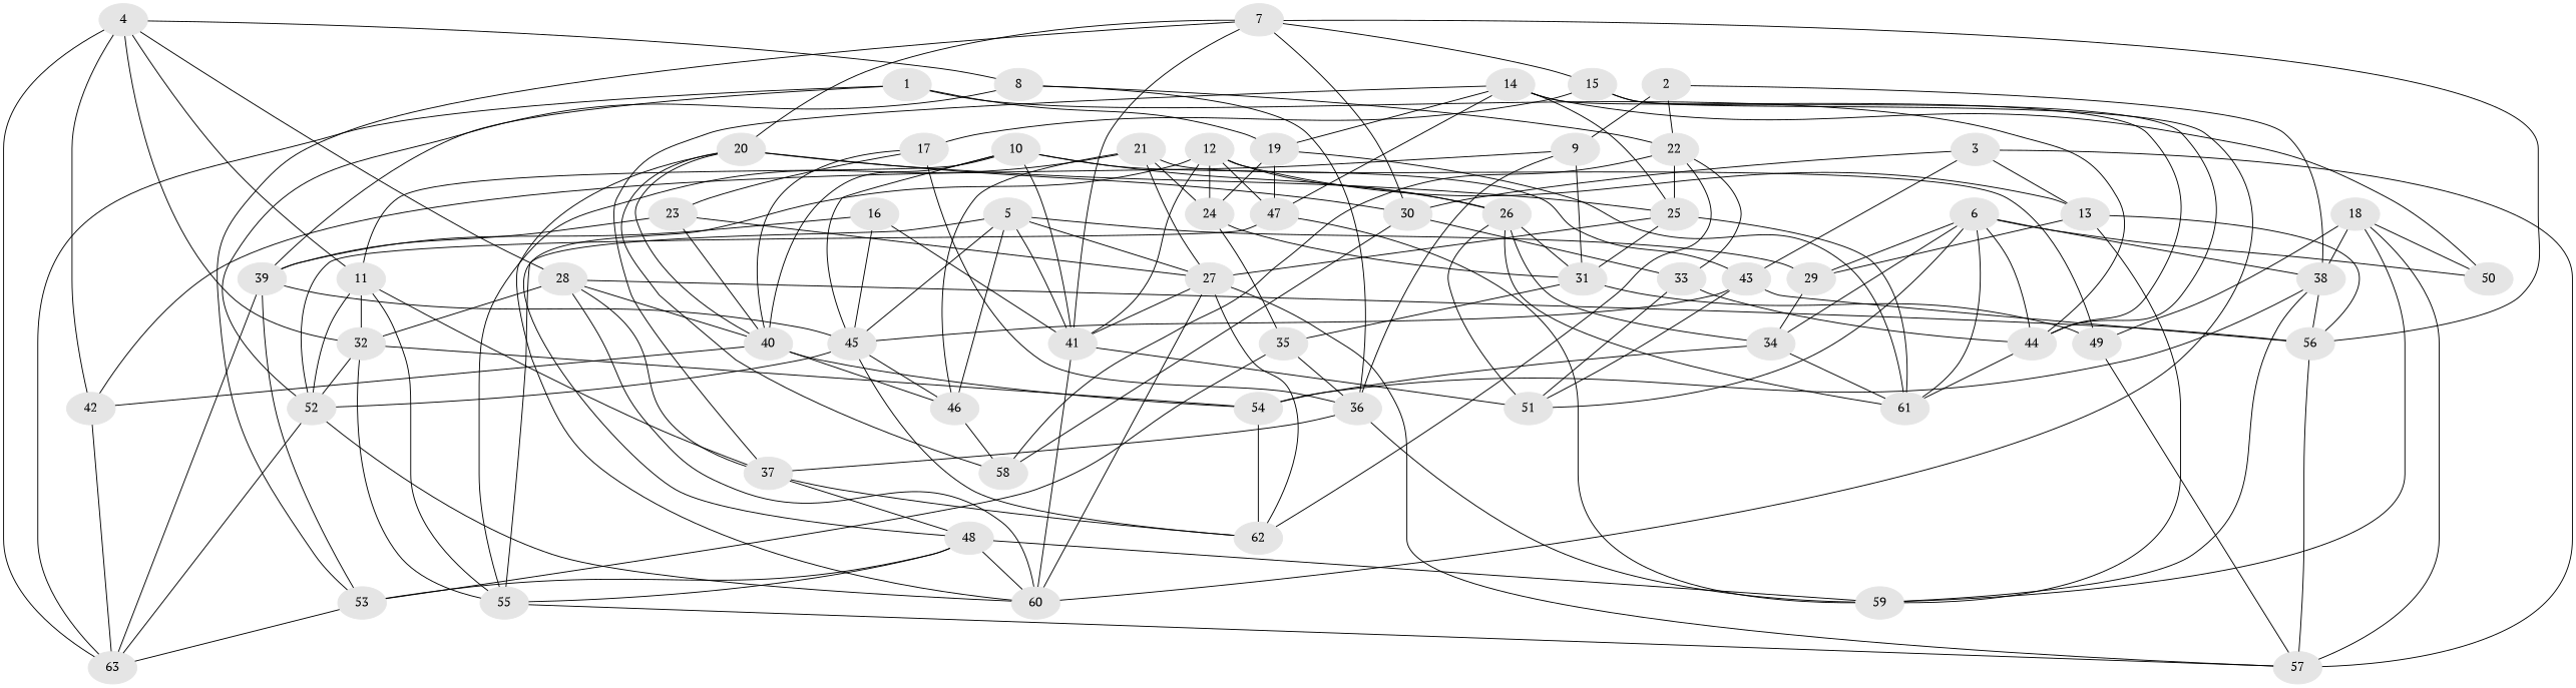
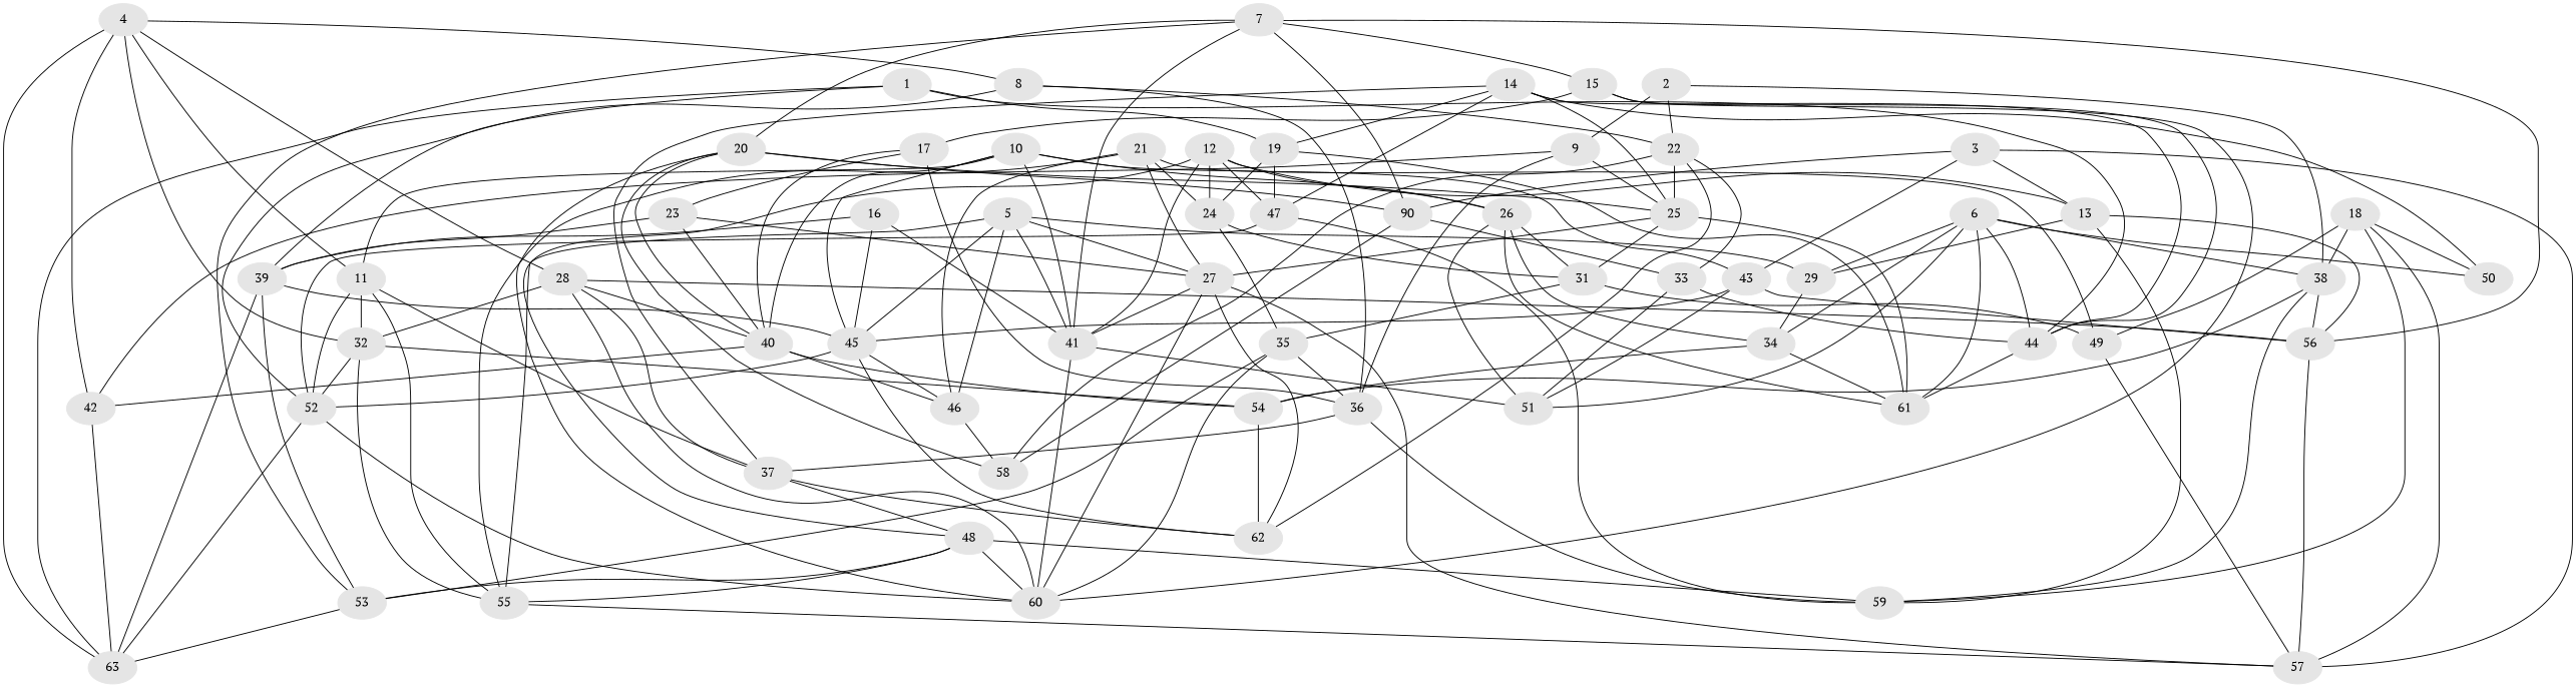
  graph {
    fontname="PT Serif"
    node [color=gray90 fontname="PT Serif" style=filled]
    edge [fontname="PT Serif" weight=1.0]
    1
    19
    39
    44
    63
    61
    24
    47
    45
    53
    2
    9
    22
    38
    42
    36
    31
    25
    58
    33
    62
    56
    59
    54
    3
    13
-   30
+   30 [label=90]
    43
    57
    29
    51
    4
    8
    11
    28
    32
    52
    55
    37
    40
    60
    5
    27
    41
    46
    34
    6
    50
    7
    15
    20
    17
    49
    35
    10
    26
    48
    12
    14
    23
    16
    18
    21
    1 -- 19
    1 -- 39
    1 -- 44
    1 -- 63
    19 -- 61
    19 -- 24 [weight=2.0]
    19 -- 47
    39 -- 63
    39 -- 45
    39 -- 53
    44 -- 61
    24 -- 31
    24 -- 35
    47 -- 59
    47 -- 52
    45 -- 62 [weight=2.0]
    45 -- 52
    45 -- 46
    53 -- 63
    2 -- 9 [weight=2.0]
    2 -- 22
    2 -- 38
    9 -- 42
    9 -- 36 [weight=2.0]
-   9 -- 31
+   9 -- 25
    22 -- 25
    22 -- 58
    22 -- 33
    22 -- 62
    38 -- 56
    38 -- 59
    38 -- 54
    42 -- 63
    36 -- 59
    36 -- 37
    31 -- 49
    31 -- 35
    25 -- 61
    25 -- 31
    25 -- 27
    33 -- 44
    33 -- 51
    56 -- 57
    54 -- 62
    3 -- 13
    3 -- 30
    3 -- 43
    3 -- 57
    13 -- 56
    13 -- 59
    13 -- 29
    30 -- 58 [weight=2.0]
    30 -- 33
    43 -- 45 [weight=2.0]
    43 -- 56
    43 -- 51
    29 -- 34
    4 -- 63
    4 -- 42
    4 -- 8
    4 -- 11
    4 -- 28
    4 -- 32
    8 -- 22
    8 -- 36
    8 -- 52
    11 -- 32
    11 -- 52
    11 -- 55
    11 -- 37
    28 -- 56
    28 -- 32
    28 -- 37
    28 -- 40
    28 -- 60
    32 -- 54
    32 -- 52
    32 -- 55
    52 -- 63
    52 -- 60
    55 -- 57
    37 -- 62
    37 -- 48
    40 -- 42
    40 -- 54
    40 -- 46
    5 -- 45
    5 -- 29
    5 -- 55
    5 -- 27
    5 -- 41
    5 -- 46
    27 -- 62
    27 -- 57
    27 -- 60
    27 -- 41
    41 -- 51
    41 -- 60
    46 -- 58
    34 -- 61
    34 -- 54 [weight=2.0]
    6 -- 44
    6 -- 61
    6 -- 38
    6 -- 29
    6 -- 51 [weight=2.0]
    6 -- 34
    6 -- 50
    7 -- 53
    7 -- 56
    7 -- 30
    7 -- 41
    7 -- 15
    7 -- 20
    15 -- 44
    15 -- 60
    15 -- 17
    20 -- 25
    20 -- 58
    20 -- 30
    20 -- 40
    20 -- 60
    17 -- 36 [weight=2.0]
    17 -- 40
    17 -- 23
    49 -- 57
    35 -- 53 [weight=2.0]
    35 -- 36
+   35 -- 60
    10 -- 45
    10 -- 43
    10 -- 11
    10 -- 40
    10 -- 41
    10 -- 26
    26 -- 61
    26 -- 31
    26 -- 51
    26 -- 34
    48 -- 53
    48 -- 59
    48 -- 55
    48 -- 60
    12 -- 24
    12 -- 47
    12 -- 13
    12 -- 41
    12 -- 26
    12 -- 48
    14 -- 19
    14 -- 44
    14 -- 47
    14 -- 25
    14 -- 37
    14 -- 50
    23 -- 39
    23 -- 40
    23 -- 27
    16 -- 39
    16 -- 45
    16 -- 41
    18 -- 38
    18 -- 59
    18 -- 57
    18 -- 50 [weight=2.0]
    18 -- 49
    21 -- 24
    21 -- 55
    21 -- 27
    21 -- 46 [weight=2.0]
    21 -- 49
  }
